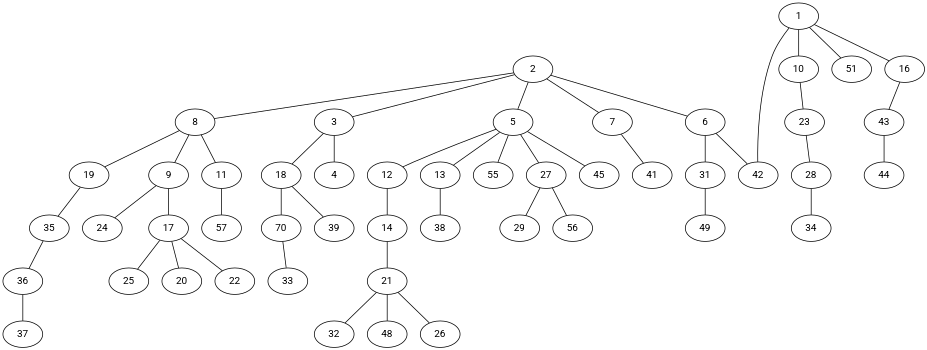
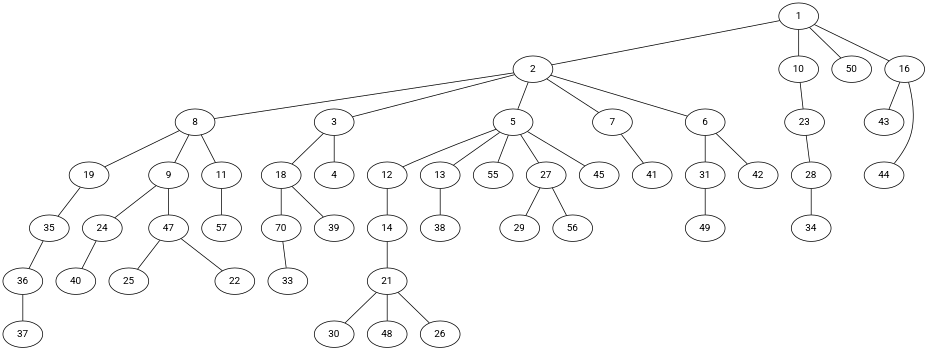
  graph {
    fontname=Roboto
    node [fontname=Roboto]
    edge [fontname=Roboto]
    1
    2
    10
    16
-   50 [label=51]
+   50
    3
    5
    6
    7
    8
    23
    43
    44
    4
    18
    12
    13
    n18 [label=55]
    27
    45
    31
    42
    41
    9
    11
    19
    28
    n28 [label=70]
    39
    14
    38
    29
    n33 [label=56]
    49
-   17
+   17 [label=47]
    24
    n37 [label=57]
    35
    33
    21
-   20
    22
    25
+   40
    36
    34
    26
-   32
+   32 [label=30]
    48
    37
-   1 -- 42
+   1 -- 2
    1 -- 10
    1 -- 16
    1 -- 50
    2 -- 3
    2 -- 5
    2 -- 6
    2 -- 7
    2 -- 8
    10 -- 23
    16 -- 43
-   43 -- 44
+   16 -- 44
    3 -- 4
    3 -- 18
    5 -- 12
    5 -- 13
    5 -- n18
    5 -- 27
    5 -- 45
    6 -- 31
    6 -- 42
    7 -- 41
    8 -- 9
    8 -- 11
    8 -- 19
    23 -- 28
    18 -- n28
    18 -- 39
    12 -- 14
    13 -- 38
    27 -- 29
    27 -- n33
    31 -- 49
    9 -- 17
    9 -- 24
    11 -- n37
    19 -- 35
    28 -- 34
    n28 -- 33
    14 -- 21
-   17 -- 20
    17 -- 22
    17 -- 25
+   24 -- 40
    35 -- 36
    21 -- 26
    21 -- 32
    21 -- 48
    36 -- 37
  }
